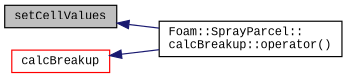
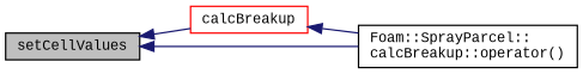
  digraph {
    fontname="Liberation Mono"
    rankdir=LR
    node [color=black fontname="Liberation Mono" fontsize=10 shape=record]
    edge [color=midnightblue dir=back fontname="Liberation Mono" fontsize=10 labelfontname=FreeSans labelfontsize=10 style=solid]
    n1 [fillcolor=grey75 fontcolor=black height=0.2 label=setCellValues style=filled width=0.4]
    n2 [color=red height=0.2 label=calcBreakup width=0.4]
    n3 [height=0.2 label="Foam::SprayParcel::\lcalcBreakup::operator()" width=0.4]
+   n1 -> n2
    n1 -> n3
    n2 -> n3
  }
